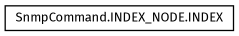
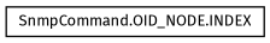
  digraph {
    rankdir=LR
    fontname="Fira Sans"
-   n1 [color=black fillcolor=white fontname="Fira Sans" fontsize=10 height=0.2 label="SnmpCommand.INDEX_NODE.INDEX" shape=record style=filled width=0.4]
+   n1 [color=black fillcolor=white fontname="Fira Sans" fontsize=10 height=0.2 label="SnmpCommand.OID_NODE.INDEX" shape=record style=filled width=0.4]
  }
